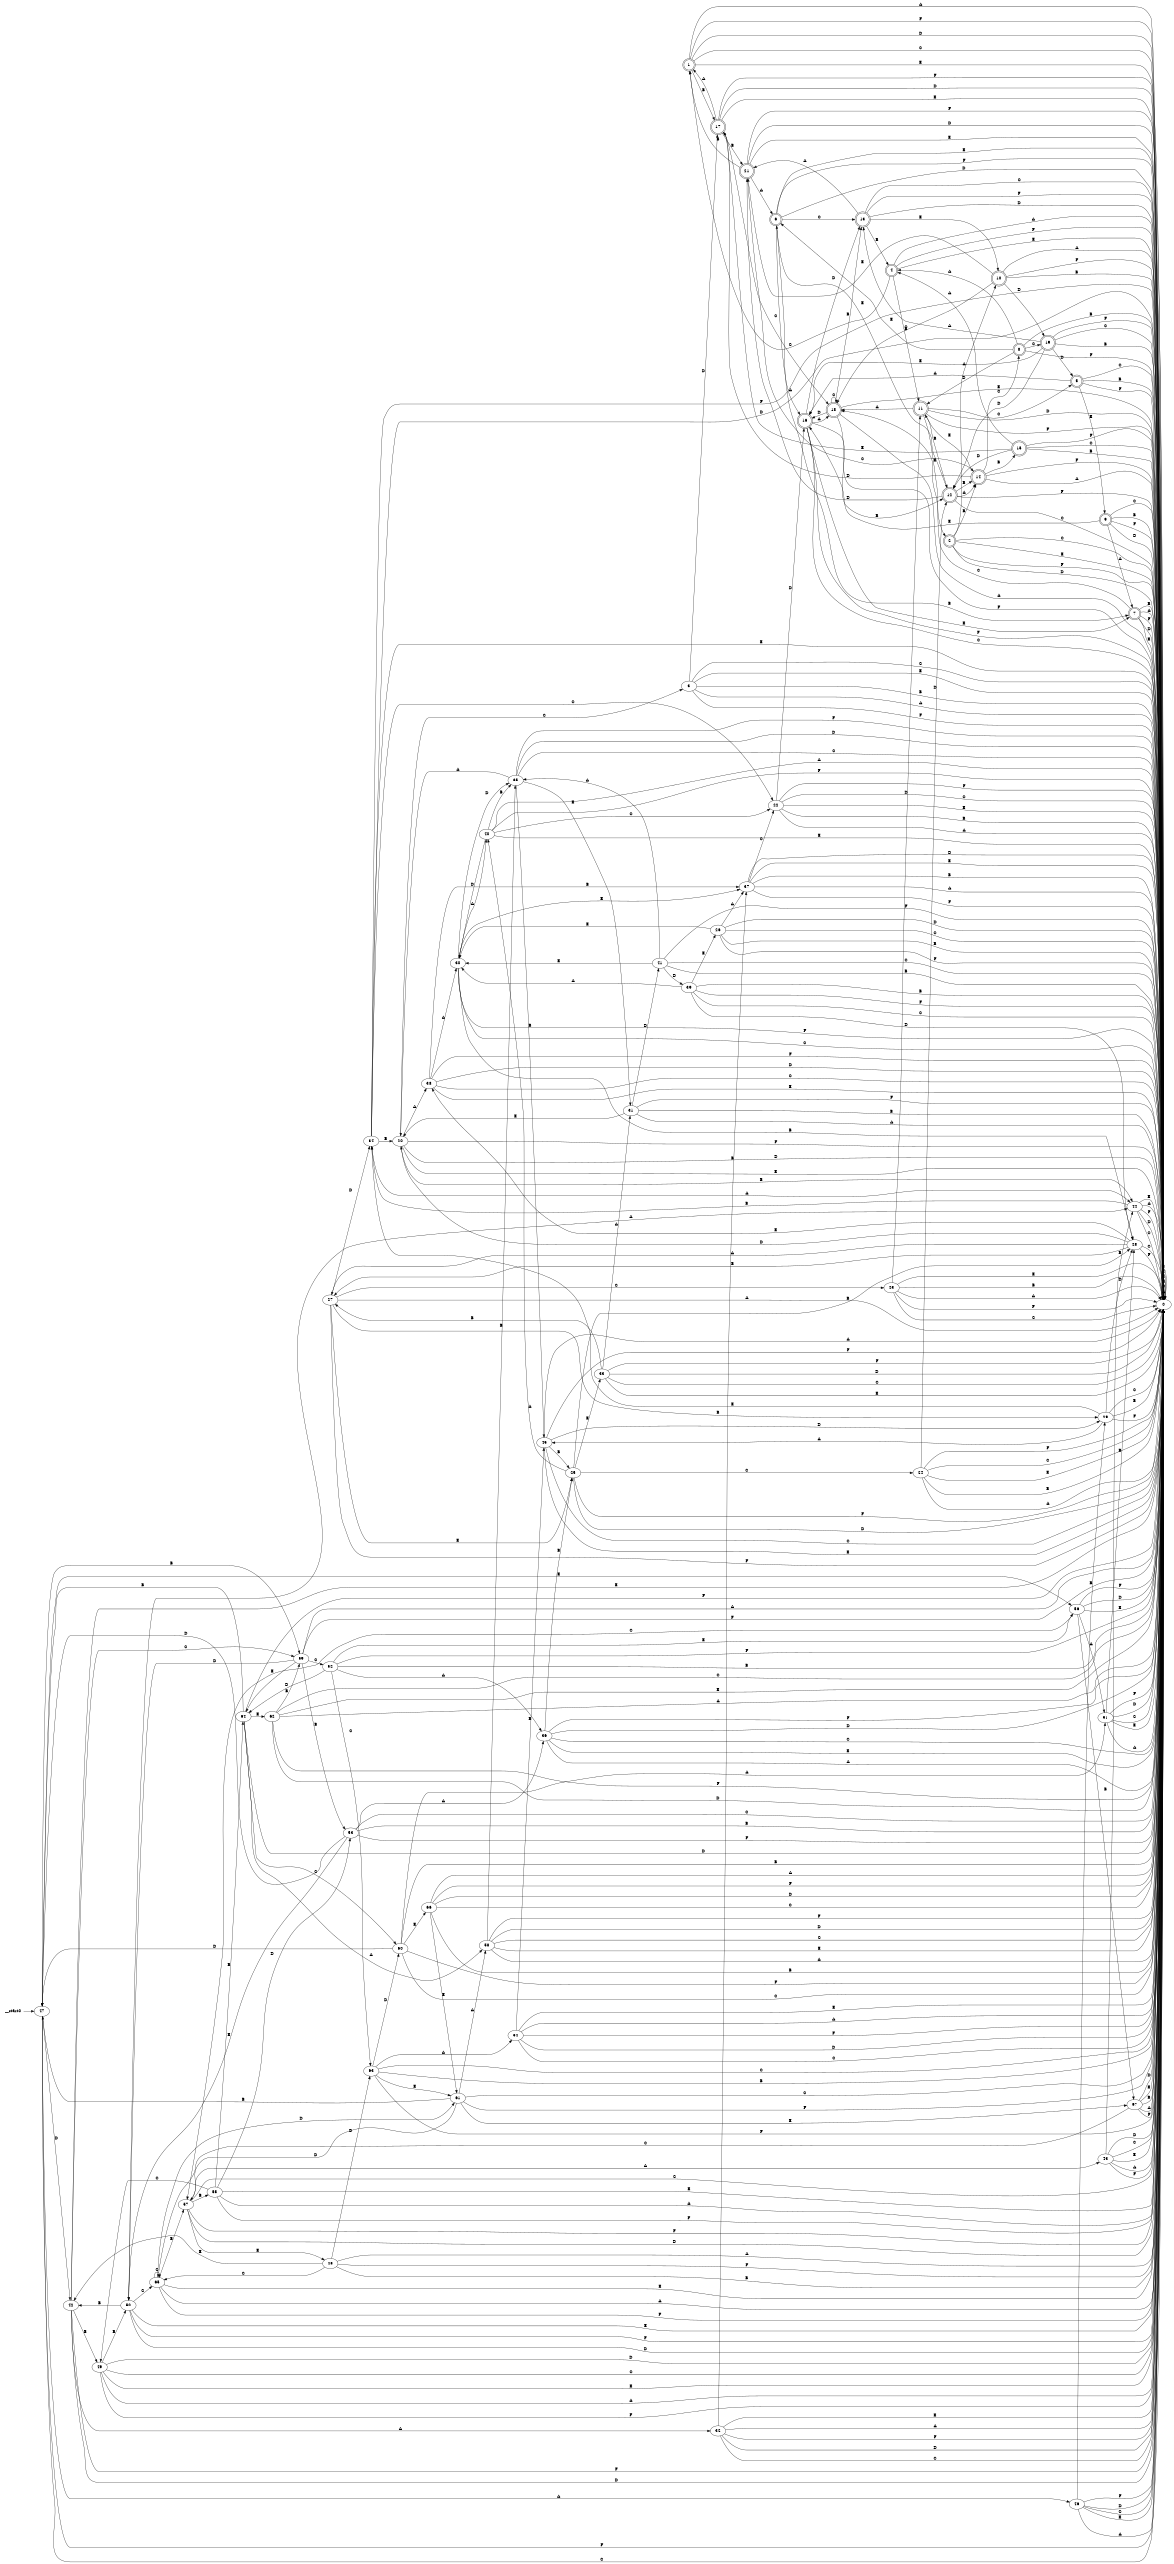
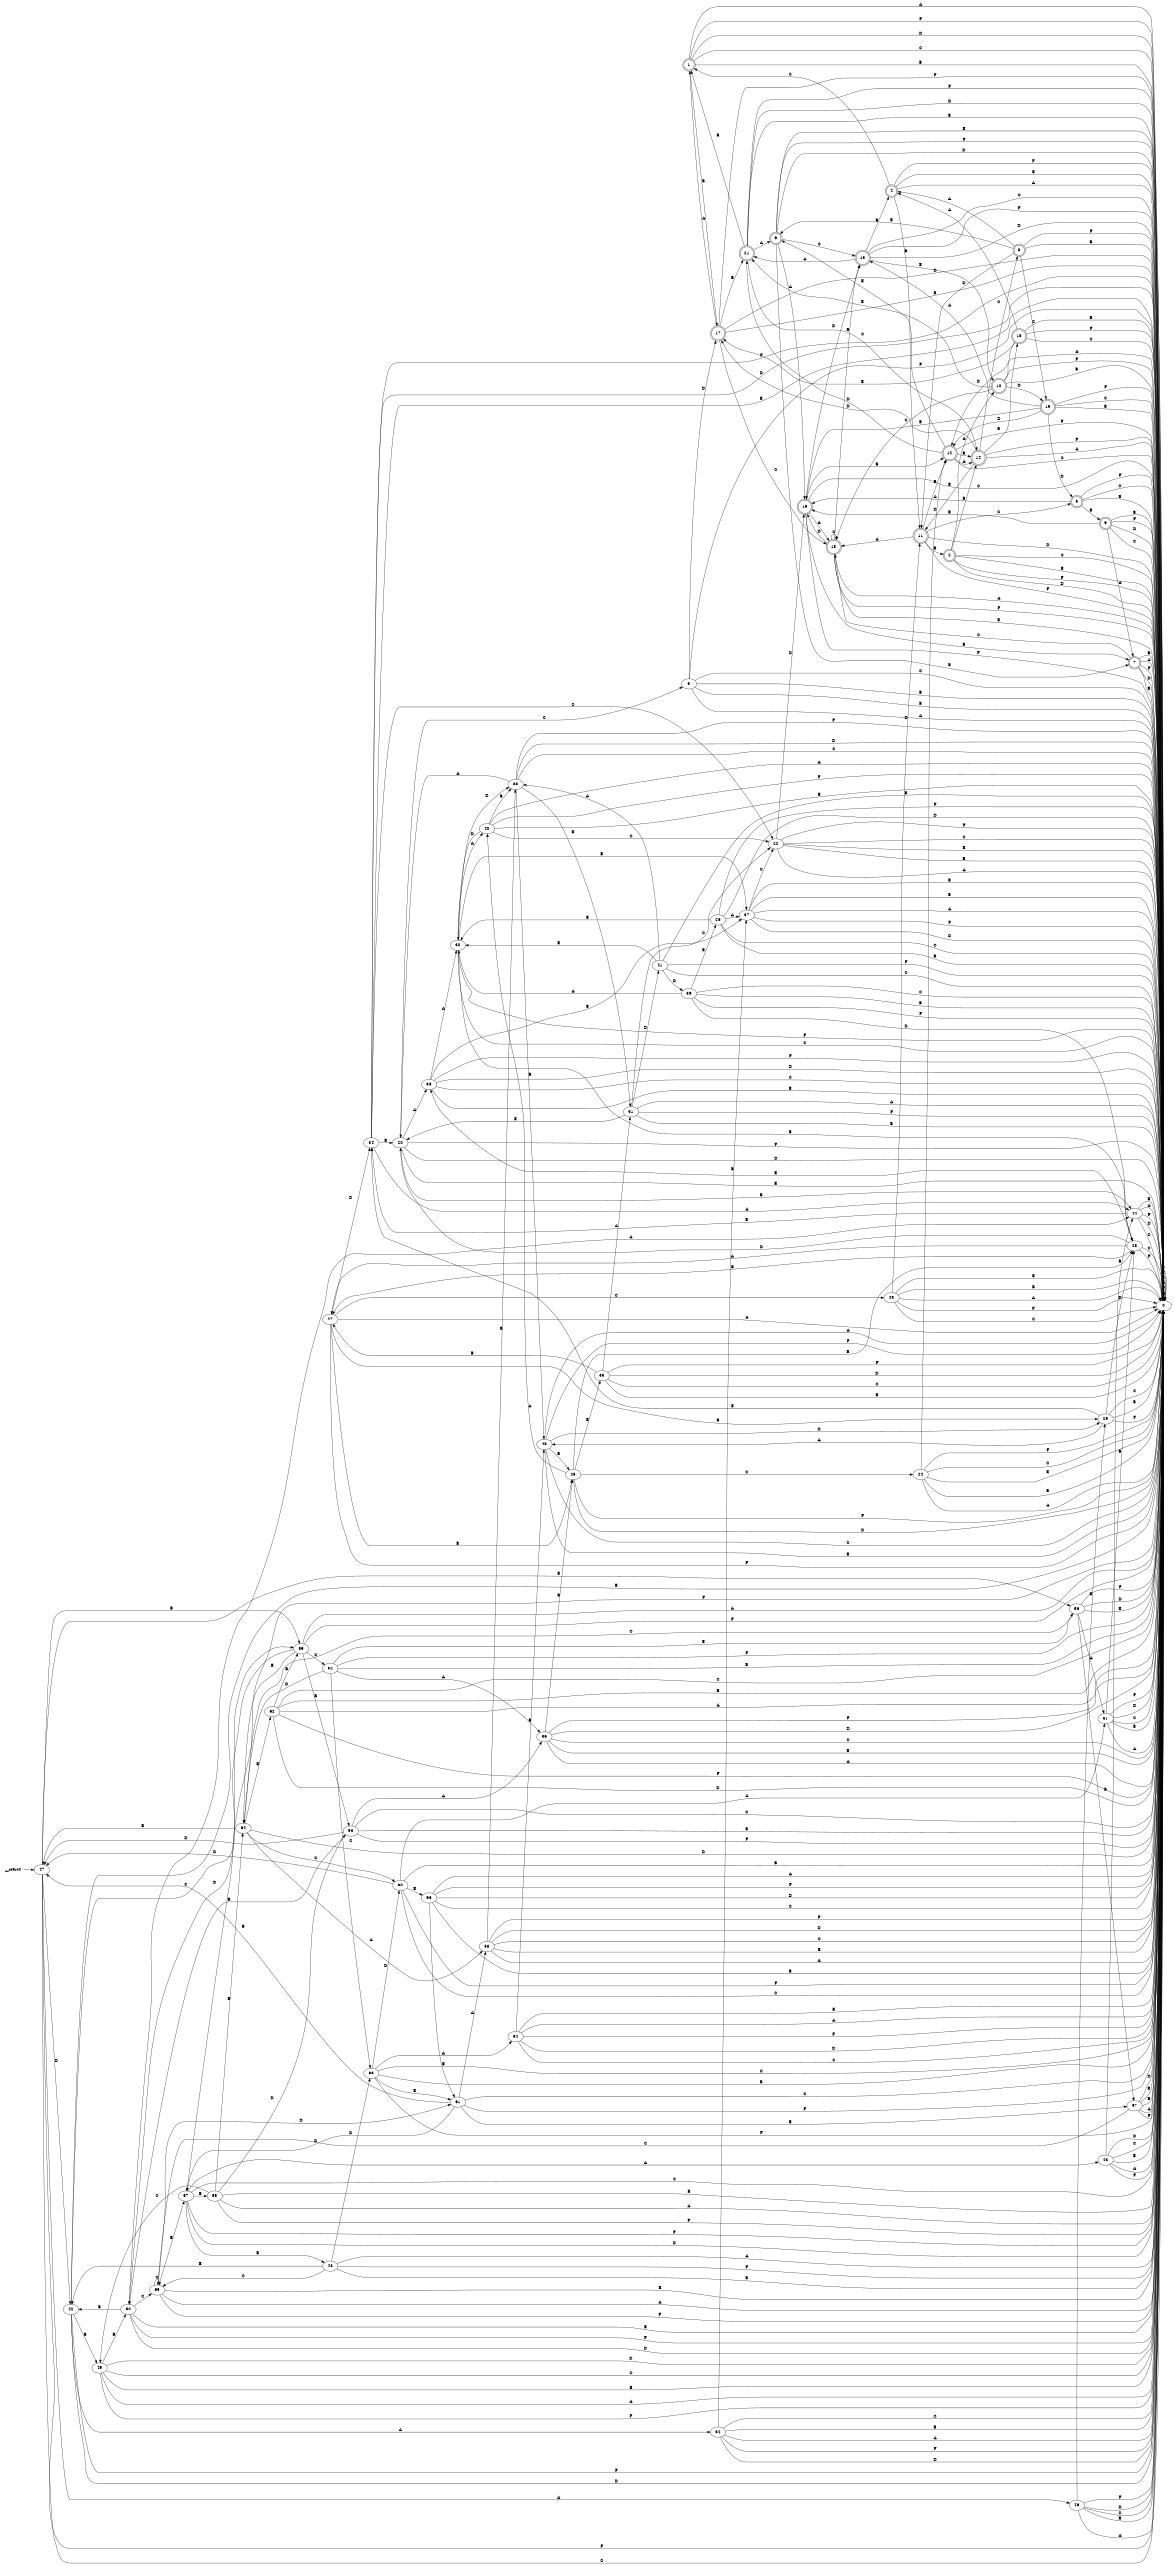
  digraph {
    rankdir=LR
    n1 [label=0]
    n2 [label=1 shape=doublecircle]
    n3 [label=17 shape=doublecircle]
    n4 [label=18 shape=doublecircle]
    n5 [label=21 shape=doublecircle]
    n6 [label=2 shape=doublecircle]
    n7 [label=10 shape=doublecircle]
    n8 [label=14 shape=doublecircle]
    n9 [label=19 shape=doublecircle]
    n10 [label=11 shape=doublecircle]
    n11 [label=15 shape=doublecircle]
    n12 [label=8 shape=doublecircle]
    n13 [label=3]
    n14 [label=4 shape=doublecircle]
    n15 [label=5 shape=doublecircle]
    n16 [label=12 shape=doublecircle]
    n17 [label=9 shape=doublecircle]
    n18 [label=16 shape=doublecircle]
    n19 [label=7 shape=doublecircle]
    n20 [label=6 shape=doublecircle]
    n21 [label=13 shape=doublecircle]
    n22 [label=20]
    n23 [label=38]
    n24 [label=44]
    n25 [label=30]
    n26 [label=37]
    n27 [label=34]
    n28 [label=22]
    n29 [label=23]
    n30 [label=24]
    n31 [label=25]
    n32 [label=28]
    n33 [label=33]
    n34 [label=40]
    n35 [label=27]
    n36 [label=31]
    n37 [label=35]
    n38 [label=26]
    n39 [label=29]
    n40 [label=45]
    n41 [label=41]
    n42 [label=39]
    n43 [label=32]
    n44 [label=36]
    n45 [label=42]
    n46 [label=49]
    n47 [label=59]
    n48 [label=50]
    n49 [label=52]
    n50 [label=64]
    n51 [label=53]
    n52 [label=43]
    n53 [label=46]
    n54 [label=47]
    n55 [label=56]
    n56 [label=51]
    n57 [label=57]
    n58 [label=67]
    n59 [label=48]
    n60 [label=63]
    n61 [label=65]
    n62 [label=54]
    n63 [label=60]
    n64 [label=61]
    n65 [label=58]
    n66 [label=62]
    n67 [label=55]
    n68 [label=66]
    __start0 [shape=none]
    n1 -> n1 [label=A]
    n1 -> n1 [label=F]
    n1 -> n1 [label=D]
    n1 -> n1 [label=C]
    n1 -> n1 [label=E]
    n1 -> n1 [label=B]
    n2 -> n1 [label=A]
    n2 -> n1 [label=F]
    n2 -> n1 [label=D]
    n2 -> n1 [label=C]
    n2 -> n1 [label=E]
    n2 -> n3 [label=B]
    n3 -> n1 [label=F]
    n3 -> n1 [label=D]
    n3 -> n1 [label=E]
    n3 -> n2 [label=A]
    n3 -> n4 [label=C]
    n3 -> n5 [label=B]
    n4 -> n1 [label=A]
    n4 -> n1 [label=F]
    n4 -> n1 [label=E]
    n4 -> n4 [label=C]
    n4 -> n18 [label=D]
    n4 -> n21 [label=B]
    n5 -> n1 [label=F]
    n5 -> n1 [label=D]
    n5 -> n1 [label=E]
    n5 -> n2 [label=B]
    n5 -> n8 [label=C]
    n5 -> n20 [label=A]
    n6 -> n1 [label=F]
    n6 -> n1 [label=D]
    n6 -> n1 [label=C]
    n6 -> n1 [label=E]
    n6 -> n7 [label=A]
    n6 -> n8 [label=B]
    n7 -> n1 [label=A]
    n7 -> n1 [label=F]
    n7 -> n1 [label=B]
    n7 -> n4 [label=C]
    n7 -> n5 [label=E]
    n7 -> n9 [label=D]
    n8 -> n1 [label=A]
    n8 -> n1 [label=F]
    n8 -> n3 [label=D]
    n8 -> n10 [label=E]
    n8 -> n11 [label=B]
    n8 -> n12 [label=C]
    n9 -> n1 [label=F]
    n9 -> n1 [label=C]
    n9 -> n1 [label=B]
    n9 -> n15 [label=D]
    n9 -> n16 [label=D]
    n9 -> n18 [label=E]
    n9 -> n21 [label=A]
    n10 -> n1 [label=F]
    n10 -> n1 [label=D]
    n10 -> n4 [label=A]
    n10 -> n6 [label=E]
    n10 -> n15 [label=C]
    n10 -> n16 [label=B]
    n11 -> n1 [label=F]
    n11 -> n1 [label=C]
    n11 -> n1 [label=B]
    n11 -> n3 [label=E]
    n11 -> n14 [label=A]
    n11 -> n16 [label=D]
    n12 -> n1 [label=F]
    n12 -> n1 [label=B]
    n12 -> n9 [label=C]
    n12 -> n10 [label=D]
    n12 -> n14 [label=A]
    n12 -> n20 [label=E]
    n13 -> n1 [label=A]
    n13 -> n1 [label=F]
    n13 -> n1 [label=C]
    n13 -> n1 [label=E]
    n13 -> n1 [label=B]
    n13 -> n3 [label=D]
    n14 -> n1 [label=A]
    n14 -> n1 [label=F]
    n14 -> n1 [label=E]
    n14 -> n2 [label=C]
    n14 -> n10 [label=B]
    n15 -> n1 [label=F]
    n15 -> n1 [label=C]
    n15 -> n1 [label=B]
    n15 -> n17 [label=E]
    n15 -> n18 [label=A]
    n16 -> n1 [label=F]
    n16 -> n1 [label=C]
    n16 -> n5 [label=D]
    n16 -> n8 [label=A]
    n16 -> n8 [label=B]
    n16 -> n20 [label=E]
    n17 -> n1 [label=F]
    n17 -> n1 [label=D]
    n17 -> n1 [label=C]
    n17 -> n1 [label=B]
    n17 -> n18 [label=E]
    n17 -> n19 [label=A]
    n18 -> n1 [label=F]
    n18 -> n1 [label=C]
    n18 -> n4 [label=A]
    n18 -> n16 [label=B]
    n18 -> n19 [label=E]
    n18 -> n21 [label=D]
    n19 -> n1 [label=A]
    n19 -> n1 [label=F]
    n19 -> n1 [label=D]
    n19 -> n1 [label=E]
    n19 -> n1 [label=B]
    n19 -> n4 [label=C]
    n20 -> n1 [label=F]
    n20 -> n1 [label=D]
    n20 -> n1 [label=E]
    n20 -> n18 [label=A]
    n20 -> n19 [label=B]
    n20 -> n21 [label=C]
    n21 -> n1 [label=F]
    n21 -> n1 [label=D]
    n21 -> n1 [label=C]
    n21 -> n5 [label=A]
    n21 -> n7 [label=E]
    n21 -> n14 [label=B]
    n22 -> n1 [label=F]
    n22 -> n1 [label=D]
    n22 -> n1 [label=E]
    n22 -> n13 [label=C]
    n22 -> n23 [label=A]
    n22 -> n24 [label=B]
    n23 -> n1 [label=F]
    n23 -> n1 [label=D]
    n23 -> n1 [label=C]
    n23 -> n1 [label=E]
    n23 -> n25 [label=A]
    n23 -> n26 [label=B]
    n24 -> n1 [label=A]
    n24 -> n1 [label=F]
    n24 -> n1 [label=D]
    n24 -> n1 [label=C]
    n24 -> n1 [label=E]
    n24 -> n27 [label=B]
    n25 -> n1 [label=F]
    n25 -> n1 [label=C]
    n25 -> n26 [label=E]
    n25 -> n32 [label=B]
    n25 -> n34 [label=A]
    n25 -> n37 [label=D]
    n26 -> n1 [label=A]
    n26 -> n1 [label=F]
    n26 -> n1 [label=D]
    n26 -> n1 [label=E]
    n26 -> n1 [label=B]
    n26 -> n28 [label=C]
    n27 -> n1 [label=F]
    n27 -> n1 [label=D]
    n27 -> n1 [label=E]
    n27 -> n22 [label=B]
    n27 -> n24 [label=A]
    n27 -> n28 [label=C]
    n28 -> n1 [label=A]
    n28 -> n1 [label=F]
    n28 -> n1 [label=C]
    n28 -> n1 [label=E]
    n28 -> n1 [label=B]
    n28 -> n18 [label=D]
    n29 -> n1 [label=A]
    n29 -> n1 [label=F]
    n29 -> n1 [label=C]
    n29 -> n1 [label=E]
    n29 -> n1 [label=B]
    n29 -> n10 [label=D]
    n30 -> n1 [label=A]
    n30 -> n1 [label=F]
    n30 -> n1 [label=C]
    n30 -> n1 [label=E]
    n30 -> n1 [label=B]
    n30 -> n16 [label=D]
    n31 -> n1 [label=F]
    n31 -> n1 [label=D]
    n31 -> n30 [label=C]
    n31 -> n32 [label=B]
    n31 -> n33 [label=E]
    n31 -> n34 [label=A]
    n32 -> n1 [label=F]
    n32 -> n1 [label=C]
    n32 -> n22 [label=D]
    n32 -> n23 [label=E]
    n32 -> n35 [label=A]
    n32 -> n35 [label=B]
    n33 -> n1 [label=F]
    n33 -> n1 [label=D]
    n33 -> n1 [label=C]
    n33 -> n1 [label=E]
    n33 -> n35 [label=B]
    n33 -> n36 [label=A]
    n34 -> n1 [label=A]
    n34 -> n1 [label=F]
    n34 -> n1 [label=E]
    n34 -> n25 [label=D]
    n34 -> n28 [label=C]
    n34 -> n37 [label=B]
    n35 -> n1 [label=A]
    n35 -> n1 [label=F]
    n35 -> n27 [label=D]
    n35 -> n29 [label=C]
    n35 -> n31 [label=E]
    n35 -> n39 [label=B]
    n36 -> n1 [label=A]
    n36 -> n1 [label=F]
    n36 -> n1 [label=B]
    n36 -> n22 [label=E]
+   n36 -> n28 [label=C]
    n36 -> n41 [label=D]
    n37 -> n1 [label=F]
    n37 -> n1 [label=D]
    n37 -> n1 [label=C]
    n37 -> n22 [label=A]
    n37 -> n36 [label=E]
    n37 -> n40 [label=B]
    n38 -> n1 [label=F]
    n38 -> n1 [label=D]
    n38 -> n1 [label=C]
    n38 -> n1 [label=B]
    n38 -> n25 [label=E]
    n38 -> n26 [label=A]
    n39 -> n1 [label=F]
    n39 -> n1 [label=C]
    n39 -> n1 [label=B]
    n39 -> n27 [label=E]
    n39 -> n32 [label=D]
    n39 -> n40 [label=A]
    n40 -> n1 [label=A]
    n40 -> n1 [label=F]
    n40 -> n1 [label=C]
    n40 -> n1 [label=E]
    n40 -> n31 [label=B]
    n40 -> n39 [label=D]
    n41 -> n1 [label=F]
    n41 -> n1 [label=C]
    n41 -> n1 [label=B]
    n41 -> n25 [label=E]
    n41 -> n37 [label=A]
    n41 -> n42 [label=D]
    n42 -> n1 [label=F]
    n42 -> n1 [label=C]
    n42 -> n1 [label=B]
    n42 -> n25 [label=A]
    n42 -> n32 [label=D]
    n42 -> n38 [label=E]
    n43 -> n1 [label=A]
    n43 -> n1 [label=F]
    n43 -> n1 [label=D]
    n43 -> n1 [label=C]
    n43 -> n1 [label=E]
    n43 -> n26 [label=B]
    n44 -> n1 [label=A]
    n44 -> n1 [label=F]
    n44 -> n1 [label=D]
    n44 -> n1 [label=C]
    n44 -> n1 [label=E]
    n44 -> n31 [label=B]
    n45 -> n1 [label=F]
    n45 -> n1 [label=D]
    n45 -> n1 [label=E]
    n45 -> n43 [label=A]
    n45 -> n46 [label=B]
    n45 -> n47 [label=C]
    n46 -> n1 [label=A]
    n46 -> n1 [label=F]
    n46 -> n1 [label=D]
    n46 -> n1 [label=C]
    n46 -> n1 [label=E]
    n46 -> n48 [label=B]
    n47 -> n1 [label=A]
    n47 -> n1 [label=F]
    n47 -> n48 [label=D]
    n47 -> n49 [label=C]
    n47 -> n50 [label=E]
    n47 -> n51 [label=B]
    n48 -> n1 [label=F]
    n48 -> n1 [label=D]
    n48 -> n1 [label=E]
    n48 -> n24 [label=A]
    n48 -> n45 [label=B]
    n48 -> n61 [label=C]
    n49 -> n1 [label=F]
    n49 -> n1 [label=B]
    n49 -> n44 [label=A]
    n49 -> n50 [label=D]
    n49 -> n55 [label=E]
    n49 -> n60 [label=C]
    n50 -> n1 [label=F]
    n50 -> n1 [label=D]
    n50 -> n54 [label=B]
    n50 -> n63 [label=C]
    n50 -> n65 [label=A]
    n50 -> n66 [label=E]
    n51 -> n1 [label=F]
    n51 -> n1 [label=C]
    n51 -> n1 [label=B]
    n51 -> n44 [label=A]
    n51 -> n48 [label=E]
    n51 -> n54 [label=D]
    n52 -> n1 [label=A]
    n52 -> n1 [label=F]
    n52 -> n1 [label=D]
    n52 -> n1 [label=C]
    n52 -> n1 [label=E]
    n52 -> n24 [label=B]
    n53 -> n1 [label=A]
    n53 -> n1 [label=F]
    n53 -> n1 [label=D]
    n53 -> n1 [label=C]
    n53 -> n1 [label=E]
    n53 -> n39 [label=B]
    n54 -> n1 [label=F]
    n54 -> n1 [label=C]
    n54 -> n45 [label=D]
    n54 -> n47 [label=B]
    n54 -> n53 [label=A]
    n54 -> n55 [label=E]
    n55 -> n1 [label=F]
    n55 -> n1 [label=D]
    n55 -> n1 [label=E]
    n55 -> n56 [label=A]
    n55 -> n57 [label=C]
    n55 -> n58 [label=B]
    n56 -> n1 [label=A]
    n56 -> n1 [label=F]
    n56 -> n1 [label=D]
    n56 -> n1 [label=C]
    n56 -> n1 [label=E]
    n56 -> n32 [label=B]
    n57 -> n1 [label=F]
    n57 -> n1 [label=D]
    n57 -> n1 [label=C]
    n57 -> n52 [label=A]
    n57 -> n59 [label=E]
    n57 -> n67 [label=B]
    n58 -> n1 [label=A]
    n58 -> n1 [label=F]
    n58 -> n1 [label=D]
    n58 -> n1 [label=E]
    n58 -> n1 [label=B]
    n58 -> n61 [label=C]
    n59 -> n1 [label=A]
    n59 -> n1 [label=F]
    n59 -> n1 [label=B]
    n59 -> n45 [label=E]
    n59 -> n60 [label=D]
    n59 -> n61 [label=C]
    n60 -> n1 [label=F]
    n60 -> n1 [label=C]
    n60 -> n1 [label=B]
    n60 -> n62 [label=A]
    n60 -> n63 [label=D]
    n60 -> n64 [label=E]
    n61 -> n1 [label=A]
    n61 -> n1 [label=F]
    n61 -> n1 [label=E]
    n61 -> n57 [label=B]
    n61 -> n61 [label=C]
    n61 -> n64 [label=D]
    n62 -> n1 [label=A]
    n62 -> n1 [label=F]
    n62 -> n1 [label=D]
    n62 -> n1 [label=C]
    n62 -> n1 [label=E]
    n62 -> n40 [label=B]
    n63 -> n1 [label=F]
    n63 -> n1 [label=C]
    n63 -> n1 [label=B]
    n63 -> n54 [label=D]
    n63 -> n56 [label=A]
    n63 -> n68 [label=E]
    n64 -> n1 [label=F]
    n64 -> n1 [label=C]
    n64 -> n54 [label=B]
    n64 -> n57 [label=D]
    n64 -> n58 [label=E]
    n64 -> n65 [label=A]
    n65 -> n1 [label=A]
    n65 -> n1 [label=F]
    n65 -> n1 [label=D]
    n65 -> n1 [label=C]
    n65 -> n1 [label=E]
    n65 -> n37 [label=B]
    n66 -> n1 [label=A]
    n66 -> n1 [label=F]
    n66 -> n1 [label=D]
    n66 -> n1 [label=C]
    n66 -> n1 [label=E]
    n66 -> n47 [label=B]
    n67 -> n1 [label=A]
    n67 -> n1 [label=F]
    n67 -> n1 [label=E]
    n67 -> n46 [label=C]
    n67 -> n50 [label=B]
    n67 -> n51 [label=D]
    n68 -> n1 [label=A]
    n68 -> n1 [label=F]
    n68 -> n1 [label=D]
    n68 -> n1 [label=C]
    n68 -> n1 [label=B]
    n68 -> n64 [label=E]
    __start0 -> n54
  }
